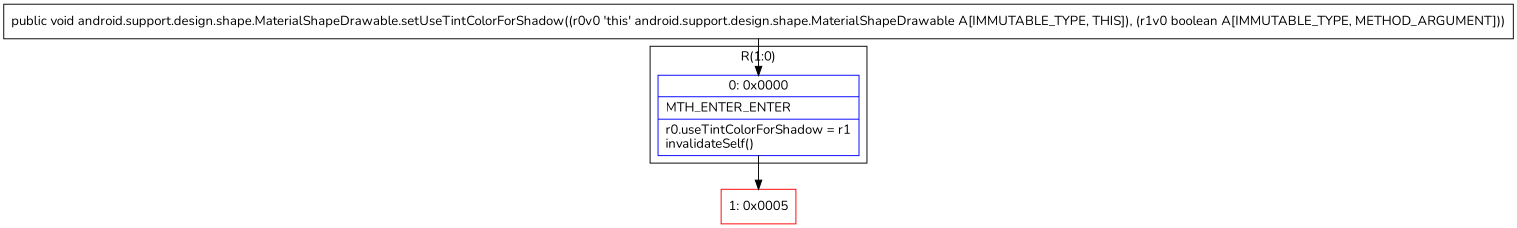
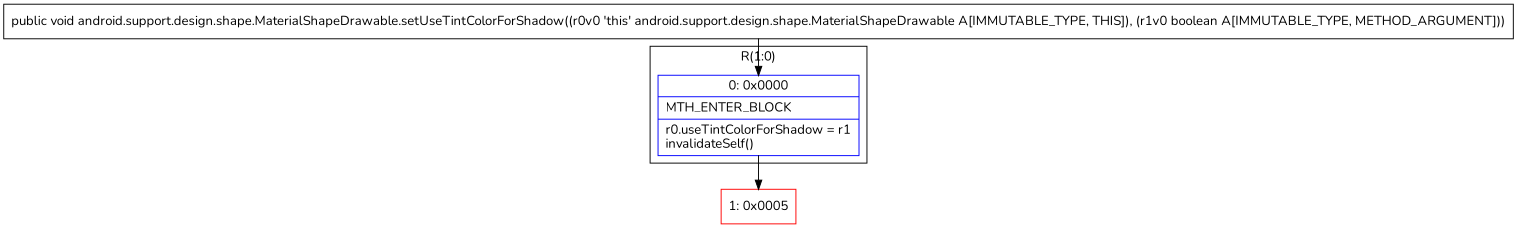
  digraph {
    fontname=Nunito
    node [shape=record fontname=Nunito]
    edge [fontname=Nunito]
-   n1 [color=blue label="{0\:\ 0x0000|MTH_ENTER_ENTER\l|r0.useTintColorForShadow = r1\linvalidateSelf()\l}"]
+   n1 [color=blue label="{0\:\ 0x0000|MTH_ENTER_BLOCK\l|r0.useTintColorForShadow = r1\linvalidateSelf()\l}"]
    n2 [color=red label="{1\:\ 0x0005}"]
    n3 [label="{public void android.support.design.shape.MaterialShapeDrawable.setUseTintColorForShadow((r0v0 'this' android.support.design.shape.MaterialShapeDrawable A[IMMUTABLE_TYPE, THIS]), (r1v0 boolean A[IMMUTABLE_TYPE, METHOD_ARGUMENT])) }"]
    subgraph cluster_1 {
      label="R(1:0)"
      n1
    }
    n1 -> n2
    n3 -> n1
  }
